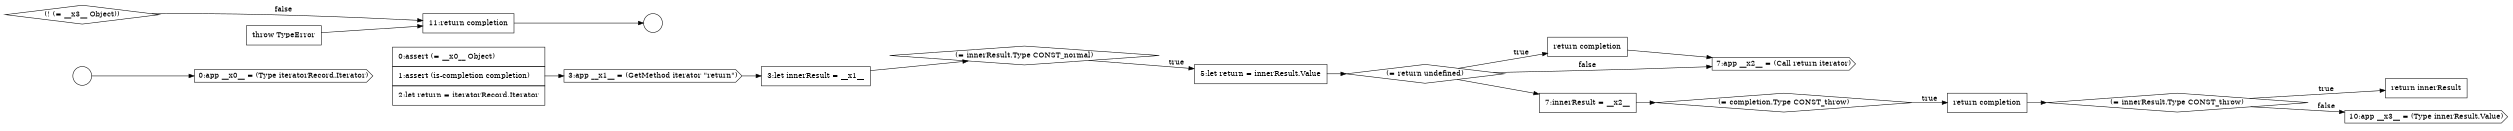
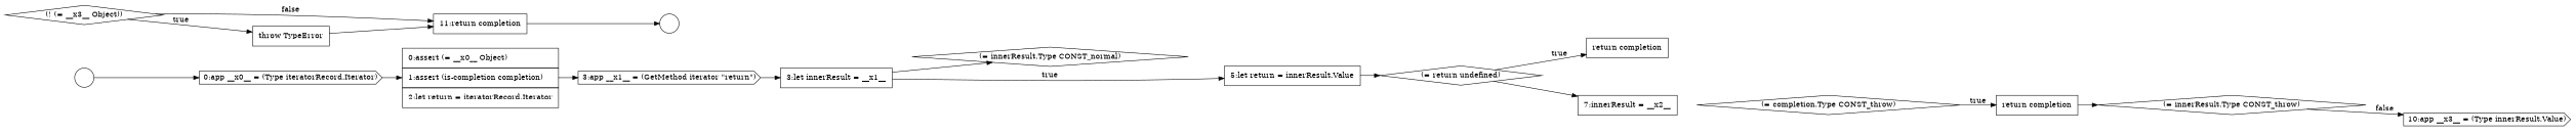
  digraph {
    rankdir=LR
    node [color=black fillcolor=white shape=none style=filled]
    edge [color=black]
    n1 [label=<<font color="black">     <table border="0" cellborder="1" cellspacing="0" cellpadding="10">       <tr><td align="left">return completion</td></tr>     </table>   </font>> margin=0]
    n2 [label=<<font color="black">(= innerResult.Type CONST_throw)</font>> shape=diamond]
-   n3 [label=<<font color="black">     <table border="0" cellborder="1" cellspacing="0" cellpadding="10">       <tr><td align="left">return innerResult</td></tr>     </table>   </font>> margin=0]
    n4 [label=<<font color="black">10:app __x3__ = (Type innerResult.Value)</font>> shape=cds]
    n5 [label=<<font color="black">0:app __x0__ = (Type iteratorRecord.Iterator)</font>> shape=cds]
    n6 [label=<<font color="black">     <table border="0" cellborder="1" cellspacing="0" cellpadding="10">       <tr><td align="left">0:assert (= __x0__ Object)</td></tr>       <tr><td align="left">1:assert (is-completion completion)</td></tr>       <tr><td align="left">2:let return = iteratorRecord.Iterator</td></tr>     </table>   </font>> margin=0]
    n7 [label=<<font color="black">3:app __x1__ = (GetMethod iterator &quot;return&quot;)</font>> shape=cds]
    n8 [label=<<font color="black">     <table border="0" cellborder="1" cellspacing="0" cellpadding="10">       <tr><td align="left">11:return completion</td></tr>     </table>   </font>> margin=0]
    n9 [label=" " shape=circle]
    n10 [label=<<font color="black">(= innerResult.Type CONST_normal)</font>> shape=diamond]
    n11 [label=<<font color="black">     <table border="0" cellborder="1" cellspacing="0" cellpadding="10">       <tr><td align="left">5:let return = innerResult.Value</td></tr>     </table>   </font>> margin=0]
    n12 [label=<<font color="black">(= return undefined)</font>> shape=diamond]
    n13 [label=<<font color="black">(= completion.Type CONST_throw)</font>> shape=diamond]
    n14 [label=<<font color="black">     <table border="0" cellborder="1" cellspacing="0" cellpadding="10">       <tr><td align="left">return completion</td></tr>     </table>   </font>> margin=0]
-   n15 [label=<<font color="black">7:app __x2__ = (Call return iterator)</font>> shape=cds]
    n16 [label=<<font color="black">     <table border="0" cellborder="1" cellspacing="0" cellpadding="10">       <tr><td align="left">3:let innerResult = __x1__</td></tr>     </table>   </font>> margin=0]
    n17 [label=" " shape=circle]
    n18 [label=<<font color="black">     <table border="0" cellborder="1" cellspacing="0" cellpadding="10">       <tr><td align="left">7:innerResult = __x2__</td></tr>     </table>   </font>> margin=0]
    n19 [label=<<font color="black">     <table border="0" cellborder="1" cellspacing="0" cellpadding="10">       <tr><td align="left">throw TypeError</td></tr>     </table>   </font>> margin=0]
    n20 [label=<<font color="black">(! (= __x3__ Object))</font>> shape=diamond]
    n1 -> n2
-   n2 -> n3 [label=<<font color="black">true</font>>]
    n2 -> n4 [label=<<font color="black">false</font>>]
+   n5 -> n6
    n6 -> n7
    n7 -> n16
    n8 -> n9
-   n10 -> n11 [label=<<font color="black">true</font>>]
+   n16 -> n11 [label=<<font color="black">true</font>>]
    n11 -> n12
    n12 -> n14 [label=<<font color="black">true</font>>]
-   n12 -> n15 [label=<<font color="black">false</font>>]
    n12 -> n18
    n13 -> n1 [label=<<font color="black">true</font>>]
-   n14 -> n15
    n16 -> n10
    n17 -> n5
-   n18 -> n13
    n19 -> n8
    n20 -> n8 [label=<<font color="black">false</font>>]
+   n20 -> n19 [label=<<font color="black">true</font>>]
  }
